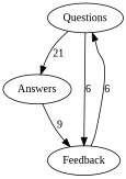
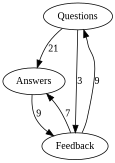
  digraph {
    fontname="Liberation Serif"
    node [fontname="Liberation Serif" group=a]
    edge [fontname="Liberation Serif"]
    Questions
    Answers
    Feedback
    Questions -> Answers [label=21]
    Questions -> Answers [style=invis]
-   Questions -> Feedback [label=6]
+   Questions -> Feedback [label=3]
    Answers -> Feedback [label=9]
    Answers -> Feedback [style=invis]
-   Feedback -> Questions [label=6]
+   Feedback -> Questions [label=9]
+   Feedback -> Answers [label=7]
  }
